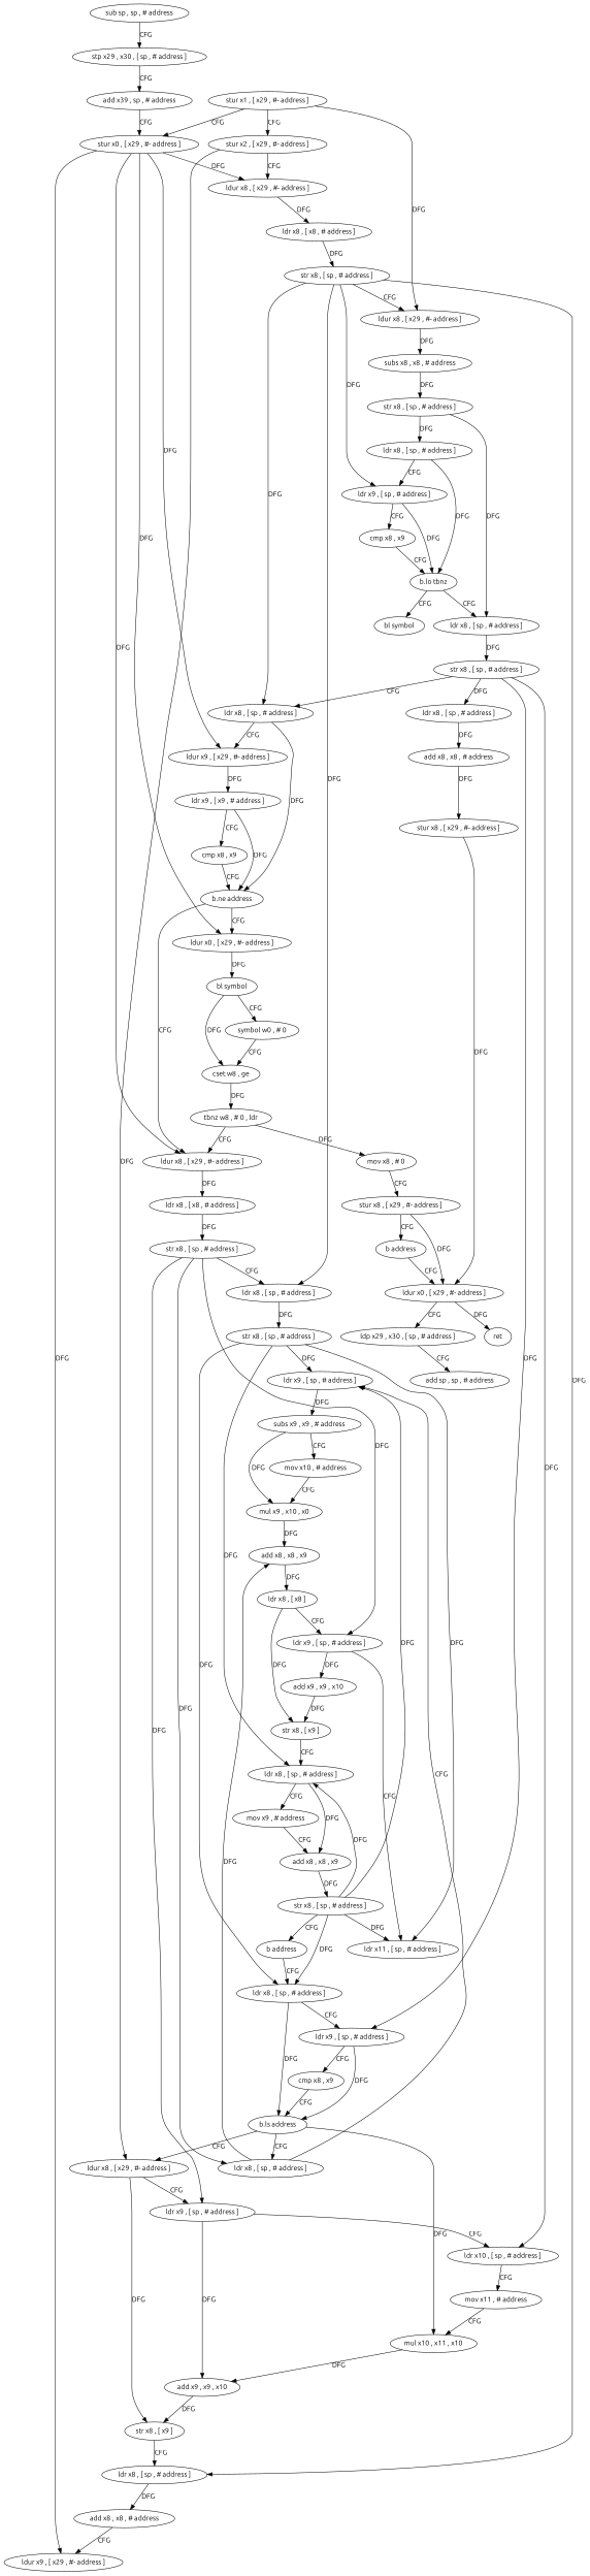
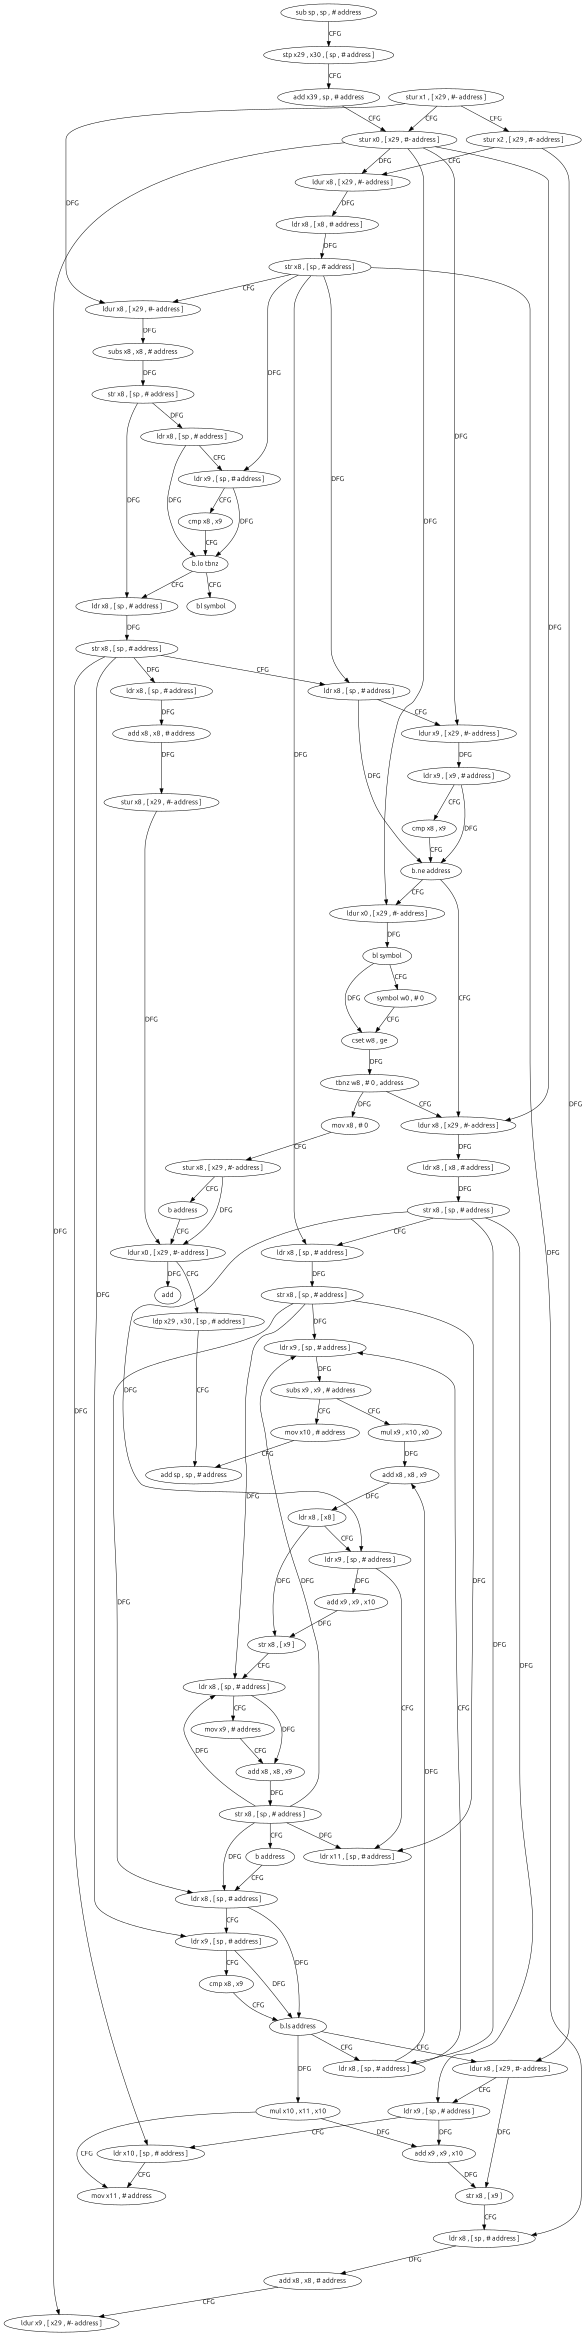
  digraph {
    fontname=Ubuntu
    node [fontname=Ubuntu]
    edge [fontname=Ubuntu]
    n1 [label="sub sp , sp , # address"]
    n2 [label="stp x29 , x30 , [ sp , # address ]"]
    n3 [label="add x39 , sp , # address"]
    n4 [label="stur x0 , [ x29 , #- address ]"]
    n5 [label="ldur x8 , [ x29 , #- address ]"]
    n6 [label="ldur x9 , [ x29 , #- address ]"]
    n7 [label="ldur x8 , [ x29 , #- address ]"]
    n8 [label="ldur x0 , [ x29 , #- address ]"]
    n9 [label="ldur x9 , [ x29 , #- address ]"]
    n10 [label="stur x1 , [ x29 , #- address ]"]
    n11 [label="stur x2 , [ x29 , #- address ]"]
    n12 [label="ldur x8 , [ x29 , #- address ]"]
    n13 [label="ldr x8 , [ x8 , # address ]"]
    n14 [label="ldr x9 , [ x9 , # address ]"]
    n15 [label="ldr x8 , [ x8 , # address ]"]
    n16 [label="bl symbol"]
    n17 [label="ldur x8 , [ x29 , #- address ]"]
    n18 [label="subs x8 , x8 , # address"]
    n19 [label="ldr x9 , [ sp , # address ]"]
    n20 [label="str x8 , [ x9 ]"]
    n21 [label="str x8 , [ sp , # address ]"]
    n22 [label="ldr x9 , [ sp , # address ]"]
    n23 [label="ldr x8 , [ sp , # address ]"]
    n24 [label="ldr x8 , [ sp , # address ]"]
    n25 [label="ldr x8 , [ sp , # address ]"]
    n26 [label="b.lo tbnz"]
    n27 [label="cmp x8 , x9"]
    n28 [label="b.ne address"]
    n29 [label="str x8 , [ sp , # address ]"]
    n30 [label="add x8 , x8 , # address"]
    n31 [label="str x8 , [ sp , # address ]"]
    n32 [label="ldr x8 , [ sp , # address ]"]
    n33 [label="ldr x8 , [ sp , # address ]"]
    n34 [label="str x8 , [ sp , # address ]"]
    n35 [label="bl symbol"]
    n36 [label="ldr x10 , [ sp , # address ]"]
    n37 [label="ldr x8 , [ sp , # address ]"]
    n38 [label="ldr x9 , [ sp , # address ]"]
    n39 [label="mov x11 , # address"]
    n40 [label="add x8 , x8 , # address"]
    n41 [label="b.ls address"]
    n42 [label="cmp x8 , x9"]
    n43 [label="cmp x8 , x9"]
    n44 [label="str x8 , [ sp , # address ]"]
    n45 [label="symbol w0 , # 0"]
    n46 [label="cset w8 , ge"]
    n47 [label="ldr x8 , [ sp , # address ]"]
    n48 [label="ldr x9 , [ sp , # address ]"]
    n49 [label="add x9 , x9 , x10"]
    n50 [label="ldr x9 , [ sp , # address ]"]
    n51 [label="add x8 , x8 , x9"]
    n52 [label="ldr x11 , [ sp , # address ]"]
    n53 [label="add x9 , x9 , x10"]
    n54 [label="ldr x8 , [ sp , # address ]"]
    n55 [label="ldr x8 , [ sp , # address ]"]
    n56 [label="subs x9 , x9 , # address"]
    n57 [label="mov x9 , # address"]
    n58 [label="add x8 , x8 , x9"]
    n59 [label="mul x10 , x11 , x10"]
-   n60 [label="tbnz w8 , # 0 , ldr"]
+   n60 [label="tbnz w8 , # 0 , address"]
    n61 [label="mov x8 , # 0"]
    n62 [label="stur x8 , [ x29 , #- address ]"]
    n63 [label="ldur x0 , [ x29 , #- address ]"]
    n64 [label="b address"]
    n65 [label="stur x8 , [ x29 , #- address ]"]
    n66 [label="ldp x29 , x30 , [ sp , # address ]"]
-   n67 [label=ret]
+   n67 [label=add]
    n68 [label="add sp , sp , # address"]
    n69 [label="ldr x8 , [ x8 ]"]
    n70 [label="mov x10 , # address"]
    n71 [label="mul x9 , x10 , x0"]
    n72 [label="str x8 , [ x9 ]"]
    n73 [label="str x8 , [ sp , # address ]"]
    n74 [label="b address"]
    n1 -> n2 [label=CFG]
    n2 -> n3 [label=CFG]
    n3 -> n4 [label=CFG]
    n4 -> n5 [label=DFG]
    n4 -> n6 [label=DFG]
    n4 -> n7 [label=DFG]
    n4 -> n8 [label=DFG]
    n4 -> n9 [label=DFG]
    n5 -> n13 [label=DFG]
    n6 -> n14 [label=DFG]
    n7 -> n15 [label=DFG]
    n8 -> n16 [label=DFG]
    n10 -> n4 [label=CFG]
    n10 -> n11 [label=CFG]
    n10 -> n12 [label=DFG]
    n11 -> n5 [label=CFG]
    n11 -> n17 [label=DFG]
    n12 -> n18 [label=DFG]
    n13 -> n21 [label=DFG]
    n14 -> n28 [label=DFG]
    n14 -> n43 [label=CFG]
    n15 -> n44 [label=DFG]
    n16 -> n45 [label=CFG]
    n16 -> n46 [label=DFG]
    n17 -> n19 [label=CFG]
    n17 -> n20 [label=DFG]
    n18 -> n31 [label=DFG]
    n19 -> n36 [label=CFG]
    n19 -> n49 [label=DFG]
    n20 -> n25 [label=CFG]
    n21 -> n12 [label=CFG]
    n21 -> n22 [label=DFG]
    n21 -> n23 [label=DFG]
    n21 -> n24 [label=DFG]
    n21 -> n25 [label=DFG]
    n22 -> n26 [label=DFG]
    n22 -> n27 [label=CFG]
    n23 -> n6 [label=CFG]
    n23 -> n28 [label=DFG]
    n24 -> n29 [label=DFG]
    n25 -> n30 [label=DFG]
    n26 -> n33 [label=CFG]
    n26 -> n35 [label=CFG]
    n27 -> n26 [label=CFG]
    n28 -> n7 [label=CFG]
    n28 -> n8 [label=CFG]
    n29 -> n50 [label=DFG]
    n29 -> n52 [label=DFG]
    n29 -> n54 [label=DFG]
    n29 -> n55 [label=DFG]
    n30 -> n9 [label=CFG]
    n31 -> n32 [label=DFG]
    n31 -> n33 [label=DFG]
    n32 -> n22 [label=CFG]
    n32 -> n26 [label=DFG]
    n33 -> n34 [label=DFG]
    n34 -> n23 [label=CFG]
    n34 -> n36 [label=DFG]
    n34 -> n37 [label=DFG]
    n34 -> n38 [label=DFG]
    n36 -> n39 [label=CFG]
    n37 -> n40 [label=DFG]
    n38 -> n41 [label=DFG]
    n38 -> n42 [label=CFG]
-   n39 -> n59 [label=CFG]
+   n59 -> n39 [label=CFG]
    n40 -> n65 [label=DFG]
    n41 -> n17 [label=CFG]
    n41 -> n47 [label=CFG]
    n41 -> n59 [label=DFG]
    n42 -> n41 [label=CFG]
    n43 -> n28 [label=CFG]
    n44 -> n19 [label=DFG]
    n44 -> n24 [label=CFG]
    n44 -> n47 [label=DFG]
    n44 -> n48 [label=DFG]
    n45 -> n46 [label=CFG]
    n46 -> n60 [label=DFG]
    n47 -> n50 [label=CFG]
    n47 -> n51 [label=DFG]
    n48 -> n52 [label=CFG]
    n48 -> n53 [label=DFG]
    n49 -> n20 [label=DFG]
    n50 -> n56 [label=DFG]
    n51 -> n69 [label=DFG]
    n53 -> n72 [label=DFG]
    n54 -> n38 [label=CFG]
    n54 -> n41 [label=DFG]
    n55 -> n57 [label=CFG]
    n55 -> n58 [label=DFG]
    n56 -> n70 [label=CFG]
-   n56 -> n71 [label=DFG]
+   n56 -> n71 [label=CFG]
    n57 -> n58 [label=CFG]
    n58 -> n73 [label=DFG]
    n59 -> n49 [label=DFG]
    n60 -> n7 [label=CFG]
    n60 -> n61 [label=DFG]
    n61 -> n62 [label=CFG]
    n62 -> n63 [label=DFG]
    n62 -> n64 [label=CFG]
    n63 -> n66 [label=CFG]
    n63 -> n67 [label=DFG]
    n64 -> n63 [label=CFG]
    n65 -> n63 [label=DFG]
    n66 -> n68 [label=CFG]
    n69 -> n48 [label=CFG]
    n69 -> n72 [label=DFG]
-   n70 -> n71 [label=CFG]
+   n70 -> n68 [label=CFG]
    n71 -> n51 [label=DFG]
    n72 -> n55 [label=CFG]
    n73 -> n50 [label=DFG]
    n73 -> n52 [label=DFG]
    n73 -> n54 [label=DFG]
    n73 -> n55 [label=DFG]
    n73 -> n74 [label=CFG]
    n74 -> n54 [label=CFG]
  }
